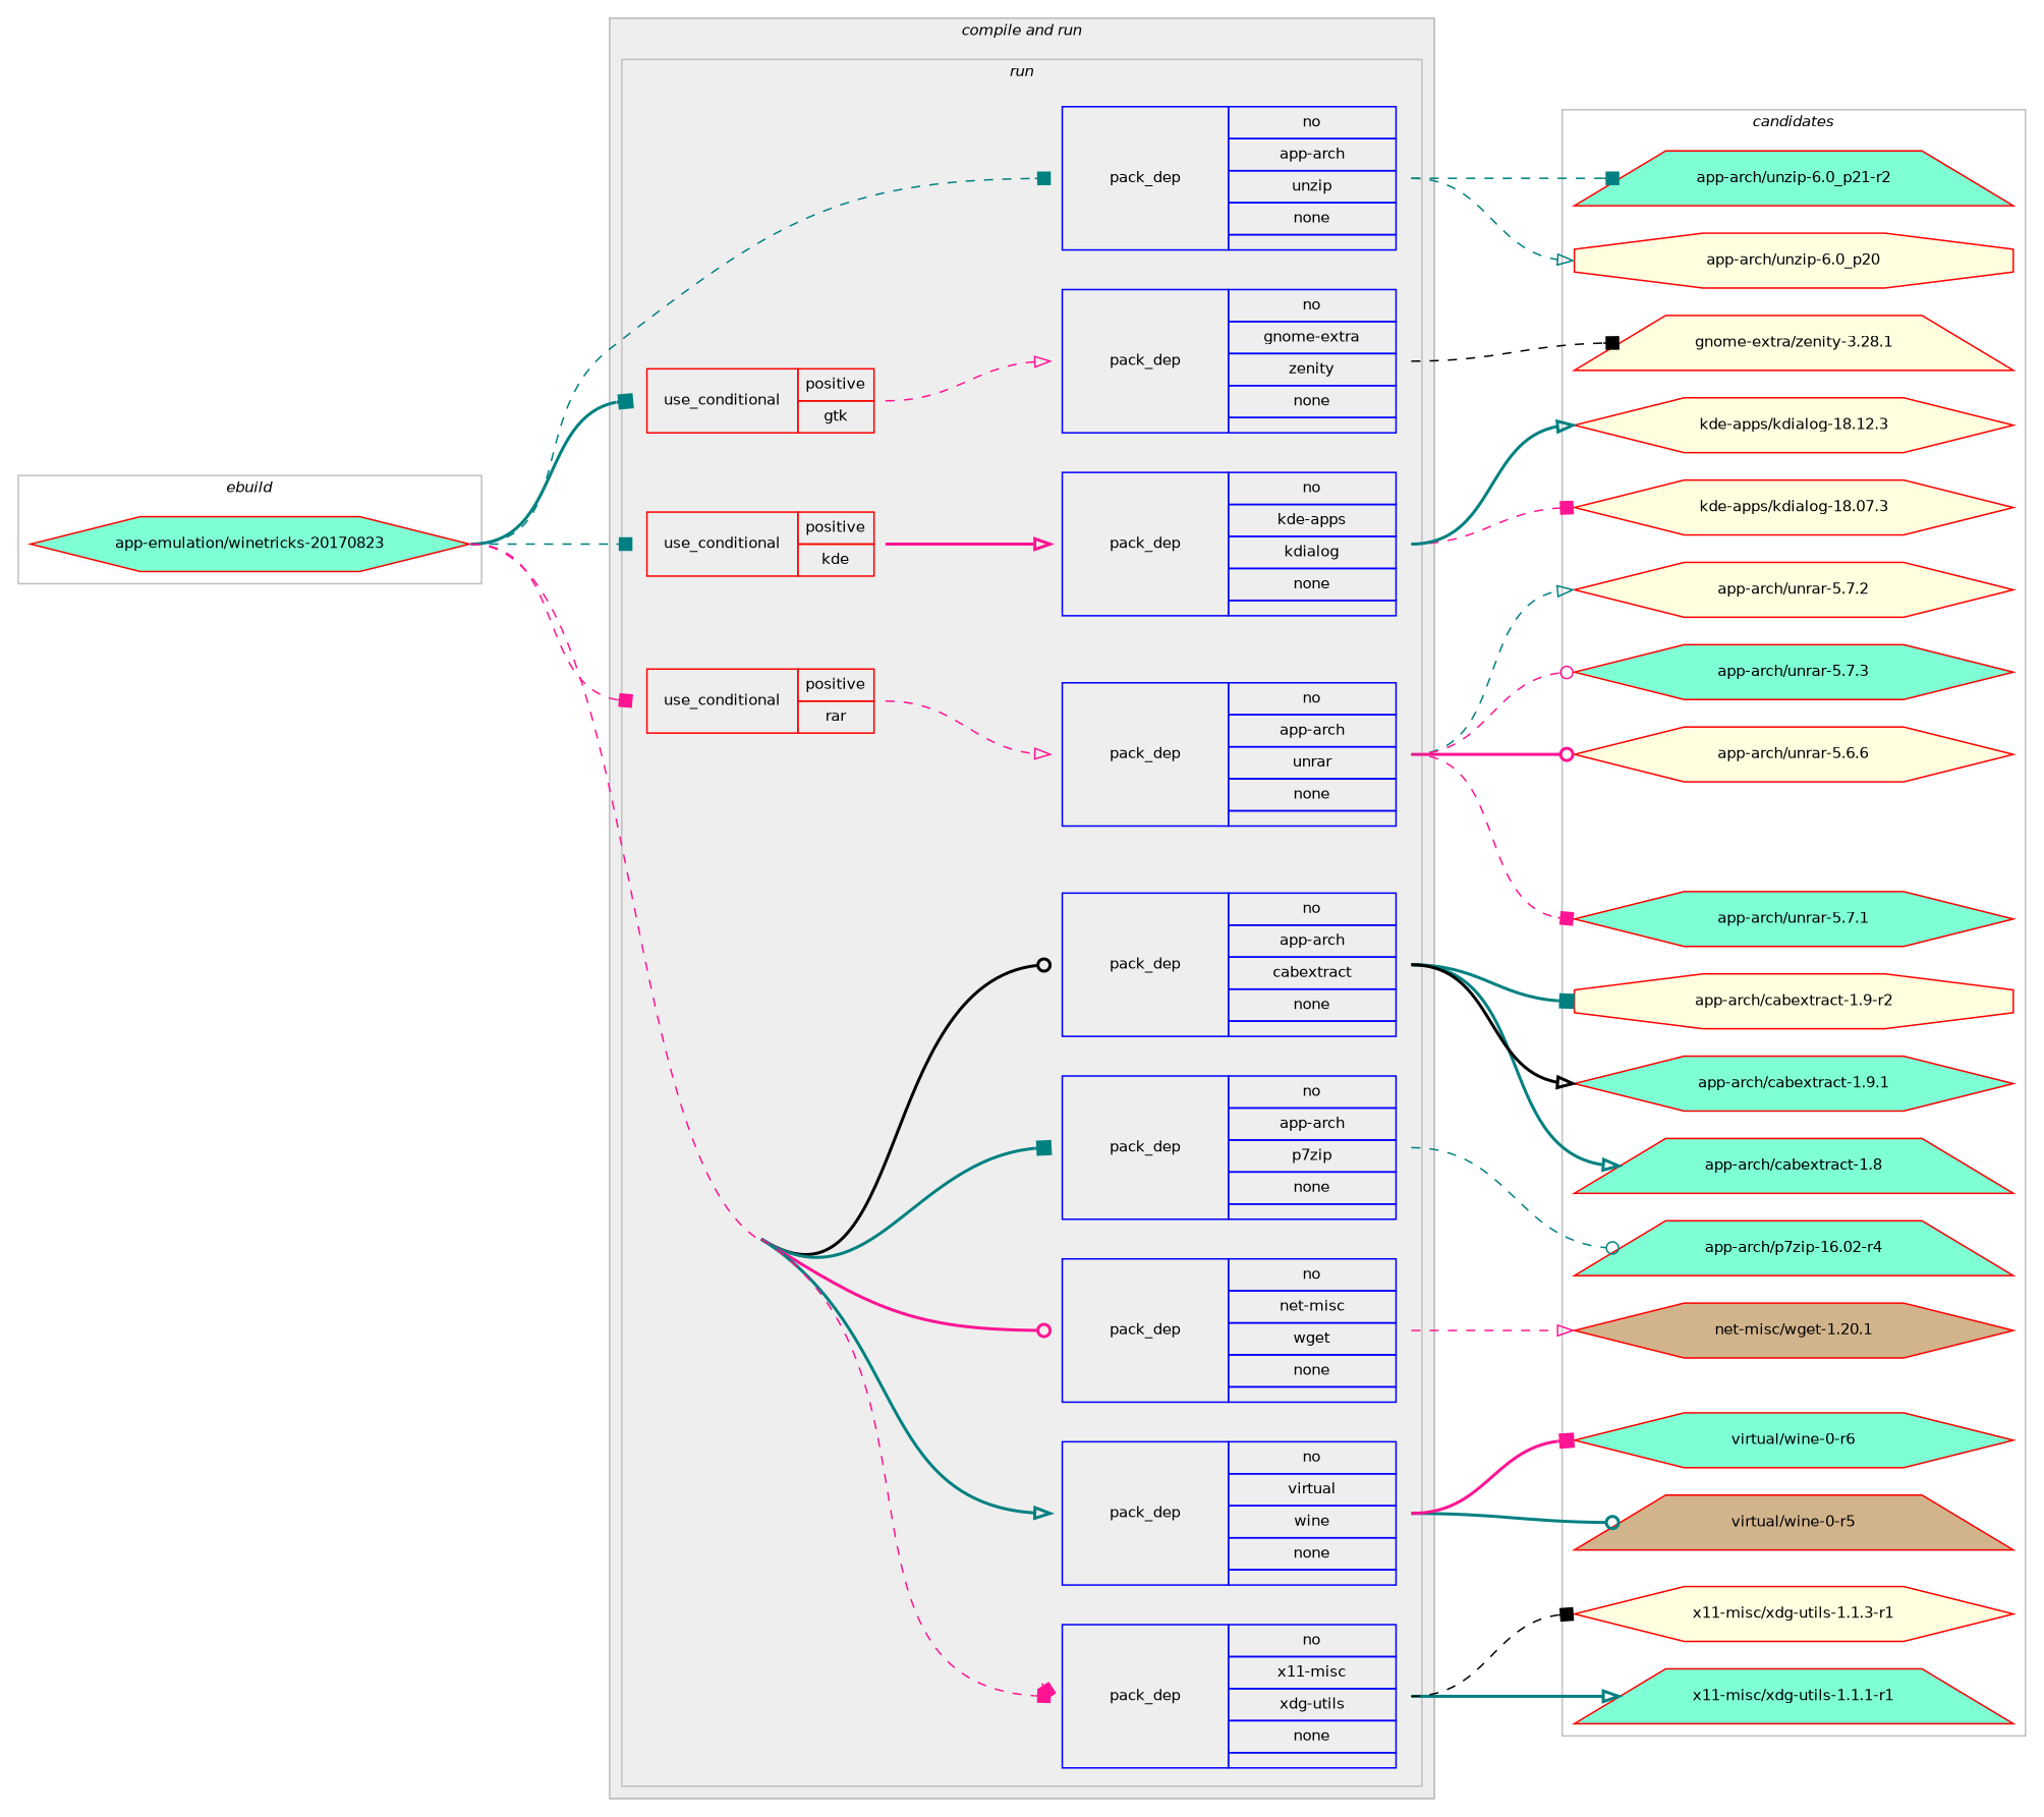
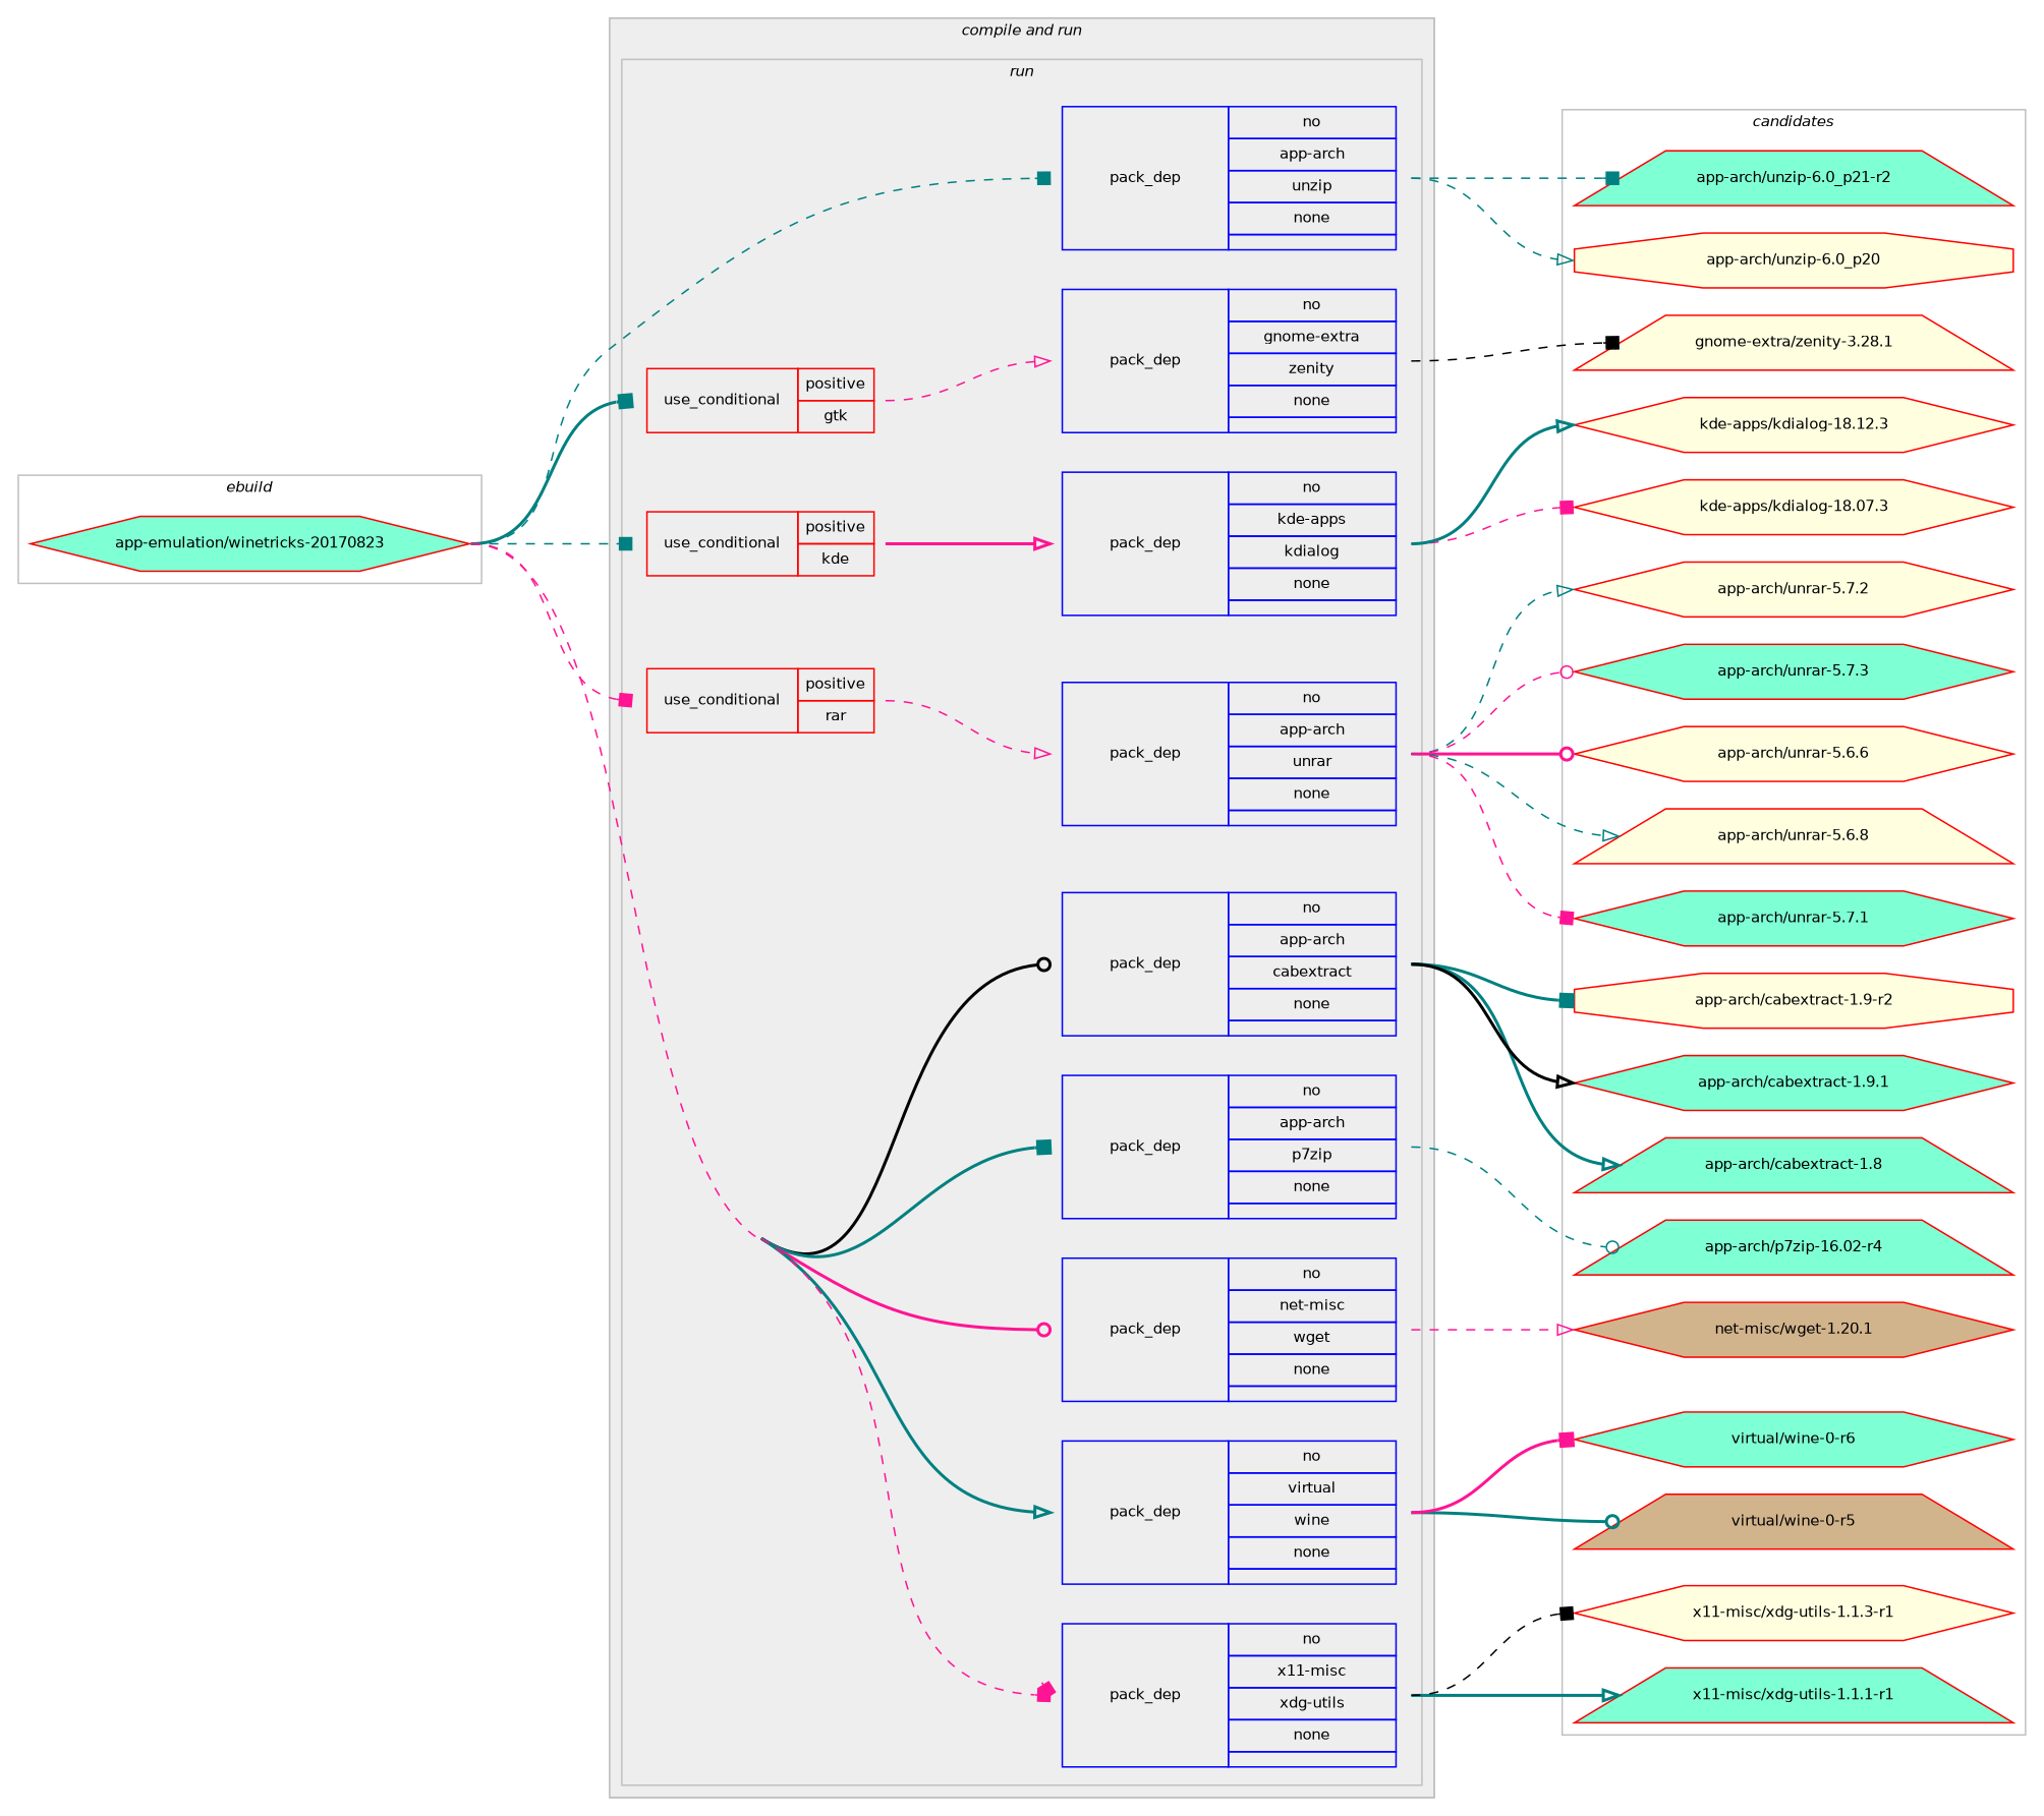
  digraph {
    compound=true
    concentrate=true
    fontname=Helvetica
    fontsize=10
    newrank=true
    rankdir=LR
    ranksep=1.5
    node [color=red fontname=Helvetica fontsize=10 shape=none style=filled]
    edge [arrowhead=box color=teal headport=w style=dashed tailport=e weight=100]
    n1 [fillcolor=aquamarine label="app-emulation/winetricks-20170823" shape=hexagon width=4]
    n2 [color=blue label=<<TABLE BORDER="0" CELLBORDER="1" CELLSPACING="0" CELLPADDING="4" WIDTH="220"><TR><TD ROWSPAN="6" CELLPADDING="30">pack_dep</TD></TR><TR><TD WIDTH="110">no</TD></TR><TR><TD>app-arch</TD></TR><TR><TD>unzip</TD></TR><TR><TD>none</TD></TR><TR><TD></TD></TR></TABLE>> style=""]
    n3 [color=blue label=<<TABLE BORDER="0" CELLBORDER="1" CELLSPACING="0" CELLPADDING="4" WIDTH="220"><TR><TD ROWSPAN="6" CELLPADDING="30">pack_dep</TD></TR><TR><TD WIDTH="110">no</TD></TR><TR><TD>gnome-extra</TD></TR><TR><TD>zenity</TD></TR><TR><TD>none</TD></TR><TR><TD></TD></TR></TABLE>> style=""]
    n4 [label=<<TABLE BORDER="0" CELLBORDER="1" CELLSPACING="0" CELLPADDING="4"><TR><TD ROWSPAN="3" CELLPADDING="10">use_conditional</TD></TR><TR><TD>positive</TD></TR><TR><TD>gtk</TD></TR></TABLE>> style=""]
    n5 [color=blue label=<<TABLE BORDER="0" CELLBORDER="1" CELLSPACING="0" CELLPADDING="4" WIDTH="220"><TR><TD ROWSPAN="6" CELLPADDING="30">pack_dep</TD></TR><TR><TD WIDTH="110">no</TD></TR><TR><TD>kde-apps</TD></TR><TR><TD>kdialog</TD></TR><TR><TD>none</TD></TR><TR><TD></TD></TR></TABLE>> style=""]
    n6 [label=<<TABLE BORDER="0" CELLBORDER="1" CELLSPACING="0" CELLPADDING="4"><TR><TD ROWSPAN="3" CELLPADDING="10">use_conditional</TD></TR><TR><TD>positive</TD></TR><TR><TD>kde</TD></TR></TABLE>> style=""]
    n7 [color=blue label=<<TABLE BORDER="0" CELLBORDER="1" CELLSPACING="0" CELLPADDING="4" WIDTH="220"><TR><TD ROWSPAN="6" CELLPADDING="30">pack_dep</TD></TR><TR><TD WIDTH="110">no</TD></TR><TR><TD>app-arch</TD></TR><TR><TD>unrar</TD></TR><TR><TD>none</TD></TR><TR><TD></TD></TR></TABLE>> style=""]
    n8 [label=<<TABLE BORDER="0" CELLBORDER="1" CELLSPACING="0" CELLPADDING="4"><TR><TD ROWSPAN="3" CELLPADDING="10">use_conditional</TD></TR><TR><TD>positive</TD></TR><TR><TD>rar</TD></TR></TABLE>> style=""]
    n9 [color=blue label=<<TABLE BORDER="0" CELLBORDER="1" CELLSPACING="0" CELLPADDING="4" WIDTH="220"><TR><TD ROWSPAN="6" CELLPADDING="30">pack_dep</TD></TR><TR><TD WIDTH="110">no</TD></TR><TR><TD>app-arch</TD></TR><TR><TD>cabextract</TD></TR><TR><TD>none</TD></TR><TR><TD></TD></TR></TABLE>> style=""]
    n10 [color=blue label=<<TABLE BORDER="0" CELLBORDER="1" CELLSPACING="0" CELLPADDING="4" WIDTH="220"><TR><TD ROWSPAN="6" CELLPADDING="30">pack_dep</TD></TR><TR><TD WIDTH="110">no</TD></TR><TR><TD>app-arch</TD></TR><TR><TD>p7zip</TD></TR><TR><TD>none</TD></TR><TR><TD></TD></TR></TABLE>> style=""]
    n11 [color=blue label=<<TABLE BORDER="0" CELLBORDER="1" CELLSPACING="0" CELLPADDING="4" WIDTH="220"><TR><TD ROWSPAN="6" CELLPADDING="30">pack_dep</TD></TR><TR><TD WIDTH="110">no</TD></TR><TR><TD>net-misc</TD></TR><TR><TD>wget</TD></TR><TR><TD>none</TD></TR><TR><TD></TD></TR></TABLE>> style=""]
    n12 [color=blue label=<<TABLE BORDER="0" CELLBORDER="1" CELLSPACING="0" CELLPADDING="4" WIDTH="220"><TR><TD ROWSPAN="6" CELLPADDING="30">pack_dep</TD></TR><TR><TD WIDTH="110">no</TD></TR><TR><TD>virtual</TD></TR><TR><TD>wine</TD></TR><TR><TD>none</TD></TR><TR><TD></TD></TR></TABLE>> style=""]
    n13 [color=blue label=<<TABLE BORDER="0" CELLBORDER="1" CELLSPACING="0" CELLPADDING="4" WIDTH="220"><TR><TD ROWSPAN="6" CELLPADDING="30">pack_dep</TD></TR><TR><TD WIDTH="110">no</TD></TR><TR><TD>x11-misc</TD></TR><TR><TD>xdg-utils</TD></TR><TR><TD>none</TD></TR><TR><TD></TD></TR></TABLE>> style=""]
    n14 [fillcolor=lightyellow label="gnome-extra/zenity-3.28.1" shape=trapezium width=4]
    n15 [fillcolor=lightyellow label="kde-apps/kdialog-18.07.3" shape=hexagon width=4]
    n16 [fillcolor=lightyellow label="kde-apps/kdialog-18.12.3" shape=hexagon width=4]
    n17 [fillcolor=lightyellow label="app-arch/unrar-5.6.6" shape=hexagon width=4]
+   n18 [fillcolor=lightyellow label="app-arch/unrar-5.6.8" shape=trapezium width=4]
    n19 [fillcolor=aquamarine label="app-arch/unrar-5.7.1" shape=hexagon width=4]
    n20 [fillcolor=lightyellow label="app-arch/unrar-5.7.2" shape=hexagon width=4]
    n21 [fillcolor=aquamarine label="app-arch/unrar-5.7.3" shape=hexagon width=4]
    n22 [fillcolor=aquamarine label="app-arch/cabextract-1.8" shape=trapezium width=4]
    n23 [fillcolor=lightyellow label="app-arch/cabextract-1.9-r2" shape=octagon width=4]
    n24 [fillcolor=aquamarine label="app-arch/cabextract-1.9.1" shape=hexagon width=4]
    n25 [fillcolor=aquamarine label="app-arch/p7zip-16.02-r4" shape=trapezium width=4]
    n26 [fillcolor=lightyellow label="app-arch/unzip-6.0_p20" shape=octagon width=4]
    n27 [fillcolor=aquamarine label="app-arch/unzip-6.0_p21-r2" shape=trapezium width=4]
    n28 [fillcolor=tan label="net-misc/wget-1.20.1" shape=hexagon width=4]
    n29 [fillcolor=tan label="virtual/wine-0-r5" shape=trapezium width=4]
    n30 [fillcolor=aquamarine label="virtual/wine-0-r6" shape=hexagon width=4]
    n31 [fillcolor=aquamarine label="x11-misc/xdg-utils-1.1.1-r1" shape=trapezium width=4]
    n32 [fillcolor=lightyellow label="x11-misc/xdg-utils-1.1.3-r1" shape=hexagon width=4]
    subgraph cluster_1 {
      color=gray
      label=<<i>dependencies</i>>
      subgraph cluster_2 {
        color=gray
        fillcolor="#eeeeee"
        label=<<i>compile</i>>
        style=filled
      }
      subgraph cluster_3 {
        color=gray
        fillcolor="#eeeeee"
        label=<<i>compile and run</i>>
        style=filled
      }
      subgraph cluster_4 {
        color=gray
        fillcolor="#eeeeee"
        label=<<i>run</i>>
        style=filled
        subgraph sub_5 {
          color=gray
          fillcolor="#eeeeee"
          label=<<i>run</i>>
          style=filled
          n2
        }
        subgraph sub_6 {
          color=gray
          fillcolor="#eeeeee"
          label=<<i>run</i>>
          style=filled
          n4
          subgraph sub_7 {
            color=gray
            fillcolor="#eeeeee"
            label=<<i>run</i>>
            style=filled
            n3
          }
        }
        subgraph sub_8 {
          color=gray
          fillcolor="#eeeeee"
          label=<<i>run</i>>
          style=filled
          n6
          subgraph sub_9 {
            color=gray
            fillcolor="#eeeeee"
            label=<<i>run</i>>
            style=filled
            n5
          }
        }
        subgraph sub_10 {
          color=gray
          fillcolor="#eeeeee"
          label=<<i>run</i>>
          style=filled
          n8
          subgraph sub_11 {
            color=gray
            fillcolor="#eeeeee"
            label=<<i>run</i>>
            style=filled
            n7
          }
        }
        subgraph sub_12 {
          color=gray
          fillcolor="#eeeeee"
          label=<<i>run</i>>
          style=filled
          n9
        }
        subgraph sub_13 {
          color=gray
          fillcolor="#eeeeee"
          label=<<i>run</i>>
          style=filled
          n10
        }
        subgraph sub_14 {
          color=gray
          fillcolor="#eeeeee"
          label=<<i>run</i>>
          style=filled
          n11
        }
        subgraph sub_15 {
          color=gray
          fillcolor="#eeeeee"
          label=<<i>run</i>>
          style=filled
          n12
        }
        subgraph sub_16 {
          color=gray
          fillcolor="#eeeeee"
          label=<<i>run</i>>
          style=filled
          n13
        }
      }
    }
    subgraph cluster_17 {
      color=gray
      label=<<i>ebuild</i>>
      rank=same
      n1
    }
    subgraph cluster_18 {
      color=gray
      label=<<i>candidates</i>>
      rank=same
      subgraph sub_19 {
        color=black
        label=<<i>candidates</i>>
        nodesep=1
        rank=same
        n14
      }
      subgraph sub_20 {
        color=black
        label=<<i>candidates</i>>
        nodesep=1
        rank=same
        n15
        n16
      }
      subgraph sub_21 {
        color=black
        label=<<i>candidates</i>>
        nodesep=1
        rank=same
        n17
+       n18
        n19
        n20
        n21
      }
      subgraph sub_22 {
        color=black
        label=<<i>candidates</i>>
        nodesep=1
        rank=same
        n22
        n23
        n24
      }
      subgraph sub_23 {
        color=black
        label=<<i>candidates</i>>
        nodesep=1
        rank=same
        n25
      }
      subgraph sub_24 {
        color=black
        label=<<i>candidates</i>>
        nodesep=1
        rank=same
        n26
        n27
      }
      subgraph sub_25 {
        color=black
        label=<<i>candidates</i>>
        nodesep=1
        rank=same
        n28
      }
      subgraph sub_26 {
        color=black
        label=<<i>candidates</i>>
        nodesep=1
        rank=same
        n29
        n30
      }
      subgraph sub_27 {
        color=black
        label=<<i>candidates</i>>
        nodesep=1
        rank=same
        n31
        n32
      }
    }
    n1 -> n2 [weight=20]
    n1 -> n4 [style=bold weight=20]
    n1 -> n6 [weight=20]
    n1 -> n8 [color=deeppink weight=20]
    n1 -> n9 [arrowhead=odot color=black style=bold weight=20]
    n1 -> n10 [style=bold weight=20]
    n1 -> n11 [arrowhead=odot color=deeppink style=bold weight=20]
    n1 -> n12 [arrowhead=onormal style=bold weight=20]
    n1 -> n13 [color=deeppink weight=20]
    n2 -> n26 [arrowhead=onormal]
    n2 -> n27
    n3 -> n14 [color=black]
    n4 -> n3 [arrowhead=onormal color=deeppink weight=20]
    n5 -> n15 [color=deeppink]
    n5 -> n16 [arrowhead=onormal style=bold]
    n6 -> n5 [arrowhead=onormal color=deeppink style=bold weight=20]
    n7 -> n17 [arrowhead=odot color=deeppink style=bold]
+   n7 -> n18 [arrowhead=onormal]
    n7 -> n19 [color=deeppink]
    n7 -> n20 [arrowhead=onormal]
    n7 -> n21 [arrowhead=odot color=deeppink]
    n8 -> n7 [arrowhead=onormal color=deeppink weight=20]
    n9 -> n22 [arrowhead=onormal style=bold]
    n9 -> n23 [style=bold]
    n9 -> n24 [arrowhead=onormal color=black style=bold]
    n10 -> n25 [arrowhead=odot]
    n11 -> n28 [arrowhead=onormal color=deeppink]
    n12 -> n29 [arrowhead=odot style=bold]
    n12 -> n30 [color=deeppink style=bold]
    n13 -> n31 [arrowhead=onormal style=bold]
    n13 -> n32 [color=black]
  }
